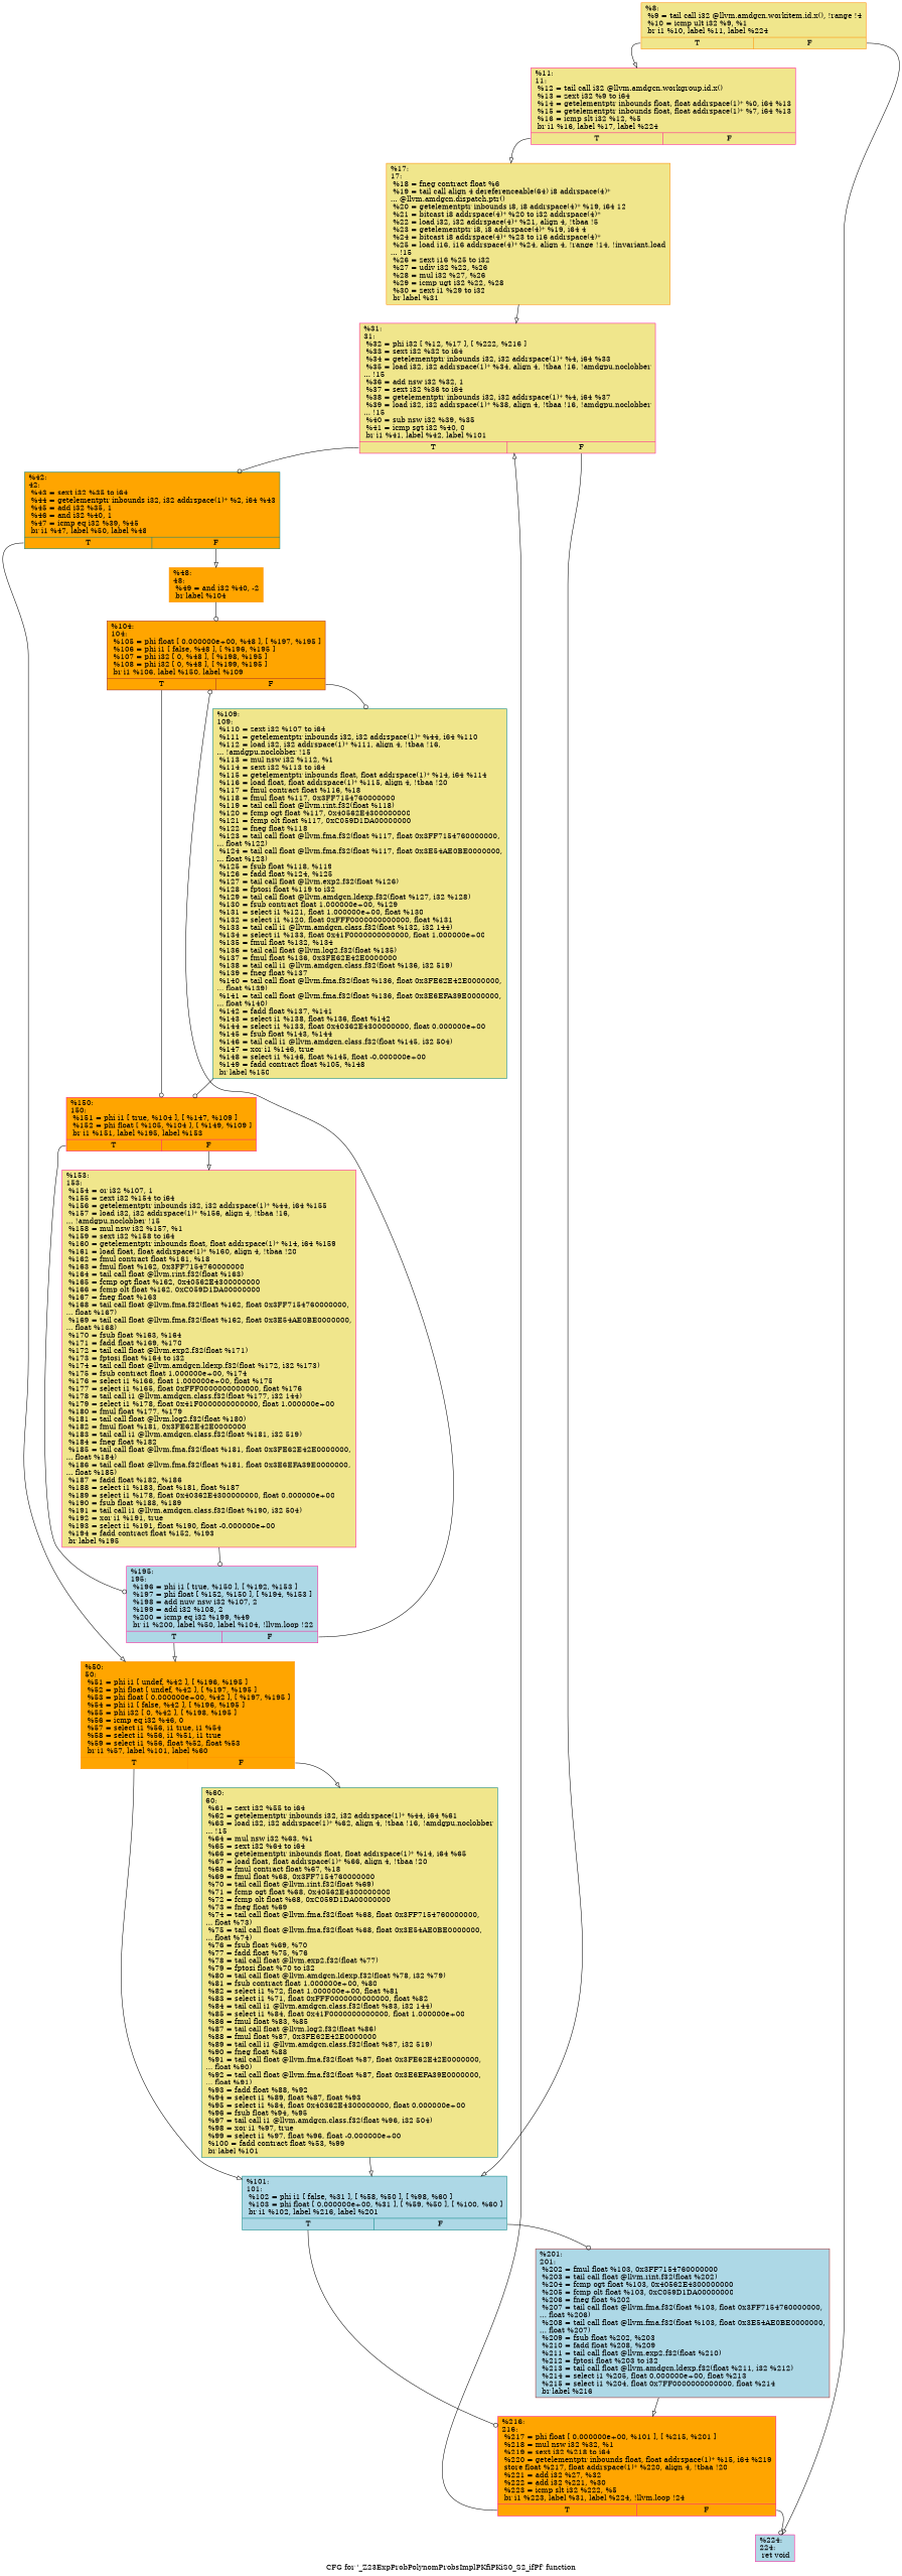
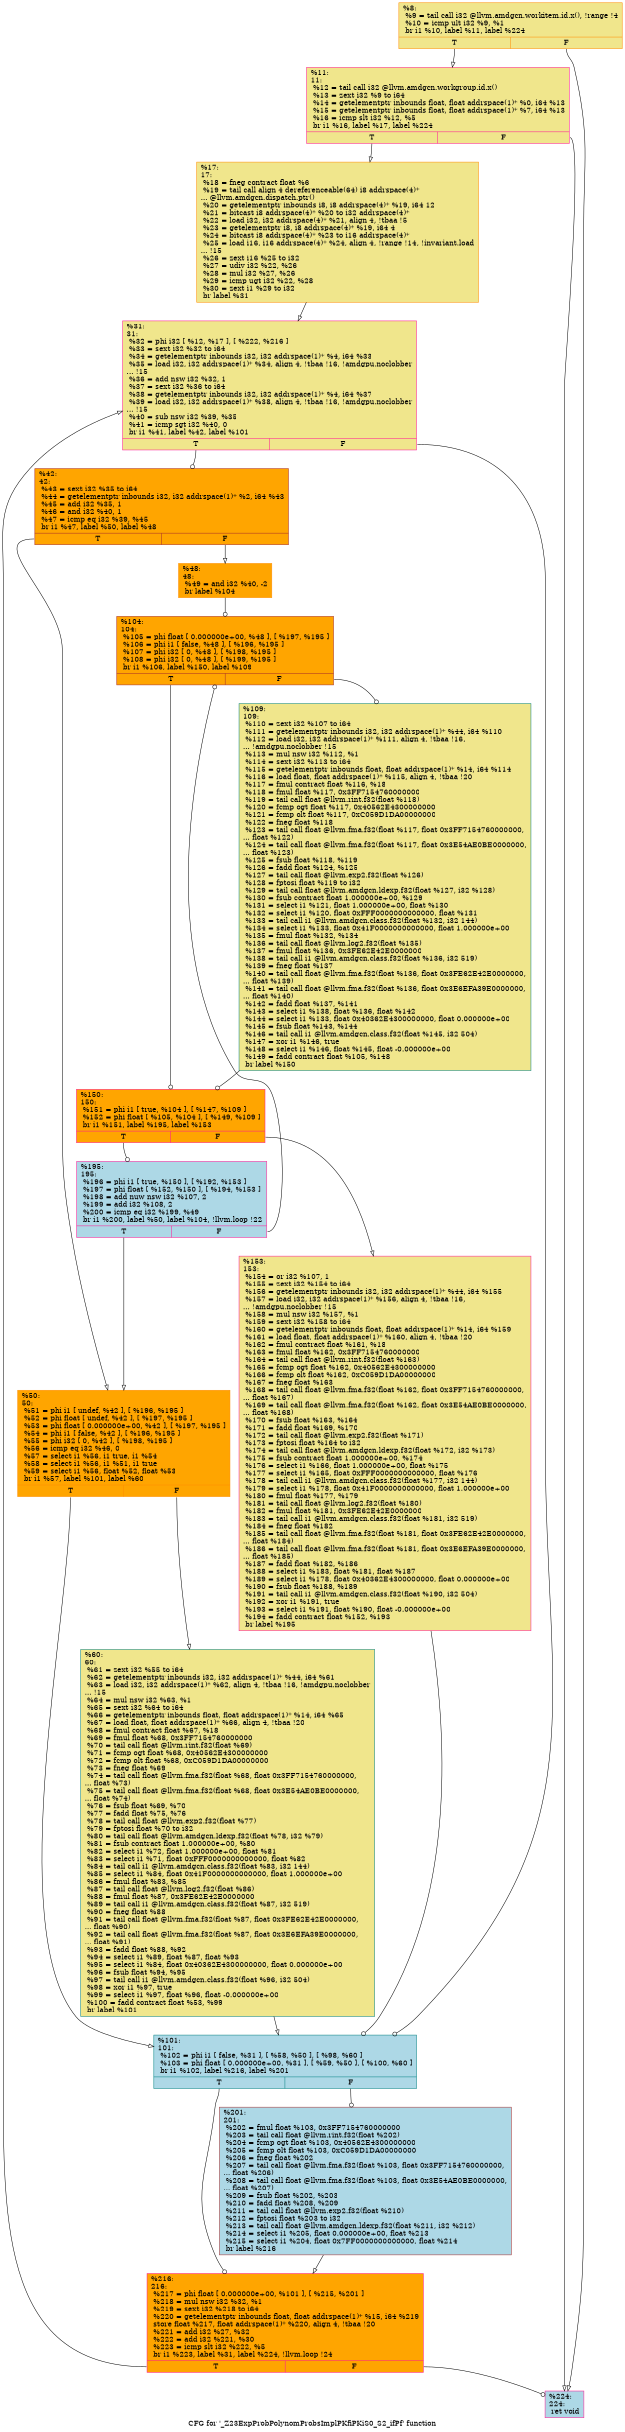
  digraph {
    label="CFG for '_Z23ExpProbPolynomProbsImplPKfiPKiS0_S2_ifPf' function"
    node [color=deeppink fillcolor=khaki shape=record style=filled]
    edge [arrowhead=onormal tailport=s0]
    n1 [color=darkorange label="{%8:\l  %9 = tail call i32 @llvm.amdgcn.workitem.id.x(), !range !4\l  %10 = icmp ult i32 %9, %1\l  br i1 %10, label %11, label %224\l|{<s0>T|<s1>F}}"]
    n2 [label="{%11:\l11:                                               \l  %12 = tail call i32 @llvm.amdgcn.workgroup.id.x()\l  %13 = zext i32 %9 to i64\l  %14 = getelementptr inbounds float, float addrspace(1)* %0, i64 %13\l  %15 = getelementptr inbounds float, float addrspace(1)* %7, i64 %13\l  %16 = icmp slt i32 %12, %5\l  br i1 %16, label %17, label %224\l|{<s0>T|<s1>F}}"]
    n3 [fillcolor=lightblue label="{%224:\l224:                                              \l  ret void\l}"]
    n4 [color=darkorange label="{%17:\l17:                                               \l  %18 = fneg contract float %6\l  %19 = tail call align 4 dereferenceable(64) i8 addrspace(4)*\l... @llvm.amdgcn.dispatch.ptr()\l  %20 = getelementptr inbounds i8, i8 addrspace(4)* %19, i64 12\l  %21 = bitcast i8 addrspace(4)* %20 to i32 addrspace(4)*\l  %22 = load i32, i32 addrspace(4)* %21, align 4, !tbaa !5\l  %23 = getelementptr i8, i8 addrspace(4)* %19, i64 4\l  %24 = bitcast i8 addrspace(4)* %23 to i16 addrspace(4)*\l  %25 = load i16, i16 addrspace(4)* %24, align 4, !range !14, !invariant.load\l... !15\l  %26 = zext i16 %25 to i32\l  %27 = udiv i32 %22, %26\l  %28 = mul i32 %27, %26\l  %29 = icmp ugt i32 %22, %28\l  %30 = zext i1 %29 to i32\l  br label %31\l}"]
    n5 [label="{%31:\l31:                                               \l  %32 = phi i32 [ %12, %17 ], [ %222, %216 ]\l  %33 = sext i32 %32 to i64\l  %34 = getelementptr inbounds i32, i32 addrspace(1)* %4, i64 %33\l  %35 = load i32, i32 addrspace(1)* %34, align 4, !tbaa !16, !amdgpu.noclobber\l... !15\l  %36 = add nsw i32 %32, 1\l  %37 = sext i32 %36 to i64\l  %38 = getelementptr inbounds i32, i32 addrspace(1)* %4, i64 %37\l  %39 = load i32, i32 addrspace(1)* %38, align 4, !tbaa !16, !amdgpu.noclobber\l... !15\l  %40 = sub nsw i32 %39, %35\l  %41 = icmp sgt i32 %40, 0\l  br i1 %41, label %42, label %101\l|{<s0>T|<s1>F}}"]
-   n6 [color=teal fillcolor=orange label="{%42:\l42:                                               \l  %43 = sext i32 %35 to i64\l  %44 = getelementptr inbounds i32, i32 addrspace(1)* %2, i64 %43\l  %45 = add i32 %35, 1\l  %46 = and i32 %40, 1\l  %47 = icmp eq i32 %39, %45\l  br i1 %47, label %50, label %48\l|{<s0>T|<s1>F}}"]
+   n6 [color=brown fillcolor=orange label="{%42:\l42:                                               \l  %43 = sext i32 %35 to i64\l  %44 = getelementptr inbounds i32, i32 addrspace(1)* %2, i64 %43\l  %45 = add i32 %35, 1\l  %46 = and i32 %40, 1\l  %47 = icmp eq i32 %39, %45\l  br i1 %47, label %50, label %48\l|{<s0>T|<s1>F}}"]
    n7 [color=teal fillcolor=lightblue label="{%101:\l101:                                              \l  %102 = phi i1 [ false, %31 ], [ %58, %50 ], [ %98, %60 ]\l  %103 = phi float [ 0.000000e+00, %31 ], [ %59, %50 ], [ %100, %60 ]\l  br i1 %102, label %216, label %201\l|{<s0>T|<s1>F}}"]
    n8 [color=darkorange fillcolor=orange label="{%50:\l50:                                               \l  %51 = phi i1 [ undef, %42 ], [ %196, %195 ]\l  %52 = phi float [ undef, %42 ], [ %197, %195 ]\l  %53 = phi float [ 0.000000e+00, %42 ], [ %197, %195 ]\l  %54 = phi i1 [ false, %42 ], [ %196, %195 ]\l  %55 = phi i32 [ 0, %42 ], [ %198, %195 ]\l  %56 = icmp eq i32 %46, 0\l  %57 = select i1 %56, i1 true, i1 %54\l  %58 = select i1 %56, i1 %51, i1 true\l  %59 = select i1 %56, float %52, float %53\l  br i1 %57, label %101, label %60\l|{<s0>T|<s1>F}}"]
    n9 [color=darkorange fillcolor=orange label="{%48:\l48:                                               \l  %49 = and i32 %40, -2\l  br label %104\l}"]
    n10 [fillcolor=orange label="{%216:\l216:                                              \l  %217 = phi float [ 0.000000e+00, %101 ], [ %215, %201 ]\l  %218 = mul nsw i32 %32, %1\l  %219 = sext i32 %218 to i64\l  %220 = getelementptr inbounds float, float addrspace(1)* %15, i64 %219\l  store float %217, float addrspace(1)* %220, align 4, !tbaa !20\l  %221 = add i32 %27, %32\l  %222 = add i32 %221, %30\l  %223 = icmp slt i32 %222, %5\l  br i1 %223, label %31, label %224, !llvm.loop !24\l|{<s0>T|<s1>F}}"]
    n11 [color=brown fillcolor=lightblue label="{%201:\l201:                                              \l  %202 = fmul float %103, 0x3FF7154760000000\l  %203 = tail call float @llvm.rint.f32(float %202)\l  %204 = fcmp ogt float %103, 0x40562E4300000000\l  %205 = fcmp olt float %103, 0xC059D1DA00000000\l  %206 = fneg float %202\l  %207 = tail call float @llvm.fma.f32(float %103, float 0x3FF7154760000000,\l... float %206)\l  %208 = tail call float @llvm.fma.f32(float %103, float 0x3E54AE0BE0000000,\l... float %207)\l  %209 = fsub float %202, %203\l  %210 = fadd float %208, %209\l  %211 = tail call float @llvm.exp2.f32(float %210)\l  %212 = fptosi float %203 to i32\l  %213 = tail call float @llvm.amdgcn.ldexp.f32(float %211, i32 %212)\l  %214 = select i1 %205, float 0.000000e+00, float %213\l  %215 = select i1 %204, float 0x7FF0000000000000, float %214\l  br label %216\l}"]
    n12 [color=teal label="{%60:\l60:                                               \l  %61 = zext i32 %55 to i64\l  %62 = getelementptr inbounds i32, i32 addrspace(1)* %44, i64 %61\l  %63 = load i32, i32 addrspace(1)* %62, align 4, !tbaa !16, !amdgpu.noclobber\l... !15\l  %64 = mul nsw i32 %63, %1\l  %65 = sext i32 %64 to i64\l  %66 = getelementptr inbounds float, float addrspace(1)* %14, i64 %65\l  %67 = load float, float addrspace(1)* %66, align 4, !tbaa !20\l  %68 = fmul contract float %67, %18\l  %69 = fmul float %68, 0x3FF7154760000000\l  %70 = tail call float @llvm.rint.f32(float %69)\l  %71 = fcmp ogt float %68, 0x40562E4300000000\l  %72 = fcmp olt float %68, 0xC059D1DA00000000\l  %73 = fneg float %69\l  %74 = tail call float @llvm.fma.f32(float %68, float 0x3FF7154760000000,\l... float %73)\l  %75 = tail call float @llvm.fma.f32(float %68, float 0x3E54AE0BE0000000,\l... float %74)\l  %76 = fsub float %69, %70\l  %77 = fadd float %75, %76\l  %78 = tail call float @llvm.exp2.f32(float %77)\l  %79 = fptosi float %70 to i32\l  %80 = tail call float @llvm.amdgcn.ldexp.f32(float %78, i32 %79)\l  %81 = fsub contract float 1.000000e+00, %80\l  %82 = select i1 %72, float 1.000000e+00, float %81\l  %83 = select i1 %71, float 0xFFF0000000000000, float %82\l  %84 = tail call i1 @llvm.amdgcn.class.f32(float %83, i32 144)\l  %85 = select i1 %84, float 0x41F0000000000000, float 1.000000e+00\l  %86 = fmul float %83, %85\l  %87 = tail call float @llvm.log2.f32(float %86)\l  %88 = fmul float %87, 0x3FE62E42E0000000\l  %89 = tail call i1 @llvm.amdgcn.class.f32(float %87, i32 519)\l  %90 = fneg float %88\l  %91 = tail call float @llvm.fma.f32(float %87, float 0x3FE62E42E0000000,\l... float %90)\l  %92 = tail call float @llvm.fma.f32(float %87, float 0x3E6EFA39E0000000,\l... float %91)\l  %93 = fadd float %88, %92\l  %94 = select i1 %89, float %87, float %93\l  %95 = select i1 %84, float 0x40362E4300000000, float 0.000000e+00\l  %96 = fsub float %94, %95\l  %97 = tail call i1 @llvm.amdgcn.class.f32(float %96, i32 504)\l  %98 = xor i1 %97, true\l  %99 = select i1 %97, float %96, float -0.000000e+00\l  %100 = fadd contract float %53, %99\l  br label %101\l}"]
    n13 [color=brown fillcolor=orange label="{%104:\l104:                                              \l  %105 = phi float [ 0.000000e+00, %48 ], [ %197, %195 ]\l  %106 = phi i1 [ false, %48 ], [ %196, %195 ]\l  %107 = phi i32 [ 0, %48 ], [ %198, %195 ]\l  %108 = phi i32 [ 0, %48 ], [ %199, %195 ]\l  br i1 %106, label %150, label %109\l|{<s0>T|<s1>F}}"]
    n14 [fillcolor=orange label="{%150:\l150:                                              \l  %151 = phi i1 [ true, %104 ], [ %147, %109 ]\l  %152 = phi float [ %105, %104 ], [ %149, %109 ]\l  br i1 %151, label %195, label %153\l|{<s0>T|<s1>F}}"]
    n15 [color=teal label="{%109:\l109:                                              \l  %110 = zext i32 %107 to i64\l  %111 = getelementptr inbounds i32, i32 addrspace(1)* %44, i64 %110\l  %112 = load i32, i32 addrspace(1)* %111, align 4, !tbaa !16,\l... !amdgpu.noclobber !15\l  %113 = mul nsw i32 %112, %1\l  %114 = sext i32 %113 to i64\l  %115 = getelementptr inbounds float, float addrspace(1)* %14, i64 %114\l  %116 = load float, float addrspace(1)* %115, align 4, !tbaa !20\l  %117 = fmul contract float %116, %18\l  %118 = fmul float %117, 0x3FF7154760000000\l  %119 = tail call float @llvm.rint.f32(float %118)\l  %120 = fcmp ogt float %117, 0x40562E4300000000\l  %121 = fcmp olt float %117, 0xC059D1DA00000000\l  %122 = fneg float %118\l  %123 = tail call float @llvm.fma.f32(float %117, float 0x3FF7154760000000,\l... float %122)\l  %124 = tail call float @llvm.fma.f32(float %117, float 0x3E54AE0BE0000000,\l... float %123)\l  %125 = fsub float %118, %119\l  %126 = fadd float %124, %125\l  %127 = tail call float @llvm.exp2.f32(float %126)\l  %128 = fptosi float %119 to i32\l  %129 = tail call float @llvm.amdgcn.ldexp.f32(float %127, i32 %128)\l  %130 = fsub contract float 1.000000e+00, %129\l  %131 = select i1 %121, float 1.000000e+00, float %130\l  %132 = select i1 %120, float 0xFFF0000000000000, float %131\l  %133 = tail call i1 @llvm.amdgcn.class.f32(float %132, i32 144)\l  %134 = select i1 %133, float 0x41F0000000000000, float 1.000000e+00\l  %135 = fmul float %132, %134\l  %136 = tail call float @llvm.log2.f32(float %135)\l  %137 = fmul float %136, 0x3FE62E42E0000000\l  %138 = tail call i1 @llvm.amdgcn.class.f32(float %136, i32 519)\l  %139 = fneg float %137\l  %140 = tail call float @llvm.fma.f32(float %136, float 0x3FE62E42E0000000,\l... float %139)\l  %141 = tail call float @llvm.fma.f32(float %136, float 0x3E6EFA39E0000000,\l... float %140)\l  %142 = fadd float %137, %141\l  %143 = select i1 %138, float %136, float %142\l  %144 = select i1 %133, float 0x40362E4300000000, float 0.000000e+00\l  %145 = fsub float %143, %144\l  %146 = tail call i1 @llvm.amdgcn.class.f32(float %145, i32 504)\l  %147 = xor i1 %146, true\l  %148 = select i1 %146, float %145, float -0.000000e+00\l  %149 = fadd contract float %105, %148\l  br label %150\l}"]
    n16 [fillcolor=lightblue label="{%195:\l195:                                              \l  %196 = phi i1 [ true, %150 ], [ %192, %153 ]\l  %197 = phi float [ %152, %150 ], [ %194, %153 ]\l  %198 = add nuw nsw i32 %107, 2\l  %199 = add i32 %108, 2\l  %200 = icmp eq i32 %199, %49\l  br i1 %200, label %50, label %104, !llvm.loop !22\l|{<s0>T|<s1>F}}"]
    n17 [label="{%153:\l153:                                              \l  %154 = or i32 %107, 1\l  %155 = zext i32 %154 to i64\l  %156 = getelementptr inbounds i32, i32 addrspace(1)* %44, i64 %155\l  %157 = load i32, i32 addrspace(1)* %156, align 4, !tbaa !16,\l... !amdgpu.noclobber !15\l  %158 = mul nsw i32 %157, %1\l  %159 = sext i32 %158 to i64\l  %160 = getelementptr inbounds float, float addrspace(1)* %14, i64 %159\l  %161 = load float, float addrspace(1)* %160, align 4, !tbaa !20\l  %162 = fmul contract float %161, %18\l  %163 = fmul float %162, 0x3FF7154760000000\l  %164 = tail call float @llvm.rint.f32(float %163)\l  %165 = fcmp ogt float %162, 0x40562E4300000000\l  %166 = fcmp olt float %162, 0xC059D1DA00000000\l  %167 = fneg float %163\l  %168 = tail call float @llvm.fma.f32(float %162, float 0x3FF7154760000000,\l... float %167)\l  %169 = tail call float @llvm.fma.f32(float %162, float 0x3E54AE0BE0000000,\l... float %168)\l  %170 = fsub float %163, %164\l  %171 = fadd float %169, %170\l  %172 = tail call float @llvm.exp2.f32(float %171)\l  %173 = fptosi float %164 to i32\l  %174 = tail call float @llvm.amdgcn.ldexp.f32(float %172, i32 %173)\l  %175 = fsub contract float 1.000000e+00, %174\l  %176 = select i1 %166, float 1.000000e+00, float %175\l  %177 = select i1 %165, float 0xFFF0000000000000, float %176\l  %178 = tail call i1 @llvm.amdgcn.class.f32(float %177, i32 144)\l  %179 = select i1 %178, float 0x41F0000000000000, float 1.000000e+00\l  %180 = fmul float %177, %179\l  %181 = tail call float @llvm.log2.f32(float %180)\l  %182 = fmul float %181, 0x3FE62E42E0000000\l  %183 = tail call i1 @llvm.amdgcn.class.f32(float %181, i32 519)\l  %184 = fneg float %182\l  %185 = tail call float @llvm.fma.f32(float %181, float 0x3FE62E42E0000000,\l... float %184)\l  %186 = tail call float @llvm.fma.f32(float %181, float 0x3E6EFA39E0000000,\l... float %185)\l  %187 = fadd float %182, %186\l  %188 = select i1 %183, float %181, float %187\l  %189 = select i1 %178, float 0x40362E4300000000, float 0.000000e+00\l  %190 = fsub float %188, %189\l  %191 = tail call i1 @llvm.amdgcn.class.f32(float %190, i32 504)\l  %192 = xor i1 %191, true\l  %193 = select i1 %191, float %190, float -0.000000e+00\l  %194 = fadd contract float %152, %193\l  br label %195\l}"]
    n1 -> n2
    n1 -> n3 [tailport=s1]
+   n2 -> n3 [tailport=s1]
    n2 -> n4
    n4 -> n5
    n5 -> n6 [arrowhead=odot]
-   n5 -> n7 [tailport=s1]
+   n5 -> n7 [arrowhead=odot tailport=s1]
    n6 -> n8
    n6 -> n9 [tailport=s1]
    n7 -> n10 [arrowhead=odot]
    n7 -> n11 [arrowhead=odot tailport=s1]
    n8 -> n7
    n8 -> n12 [tailport=s1]
    n9 -> n13 [arrowhead=odot]
    n10 -> n3 [arrowhead=odot tailport=s1]
    n10 -> n5
    n11 -> n10
    n12 -> n7
    n13 -> n14 [arrowhead=odot]
    n13 -> n15 [arrowhead=odot tailport=s1]
    n14 -> n16 [arrowhead=odot]
    n14 -> n17 [tailport=s1]
    n15 -> n14 [arrowhead=odot]
    n16 -> n8
    n16 -> n13 [arrowhead=odot tailport=s1]
-   n17 -> n16 [arrowhead=odot]
+   n17 -> n7 [arrowhead=odot]
  }
